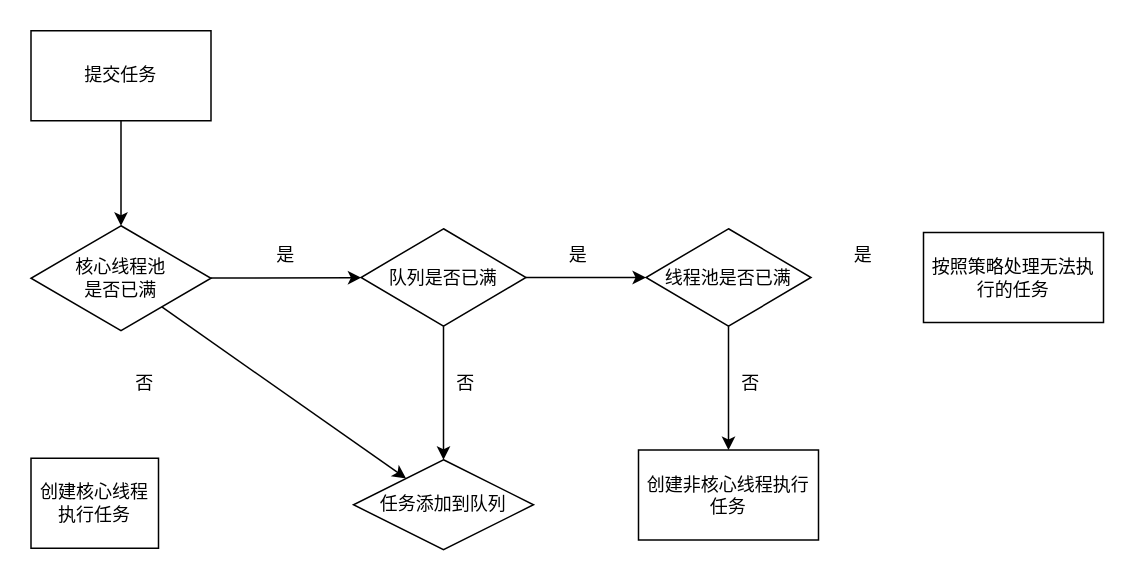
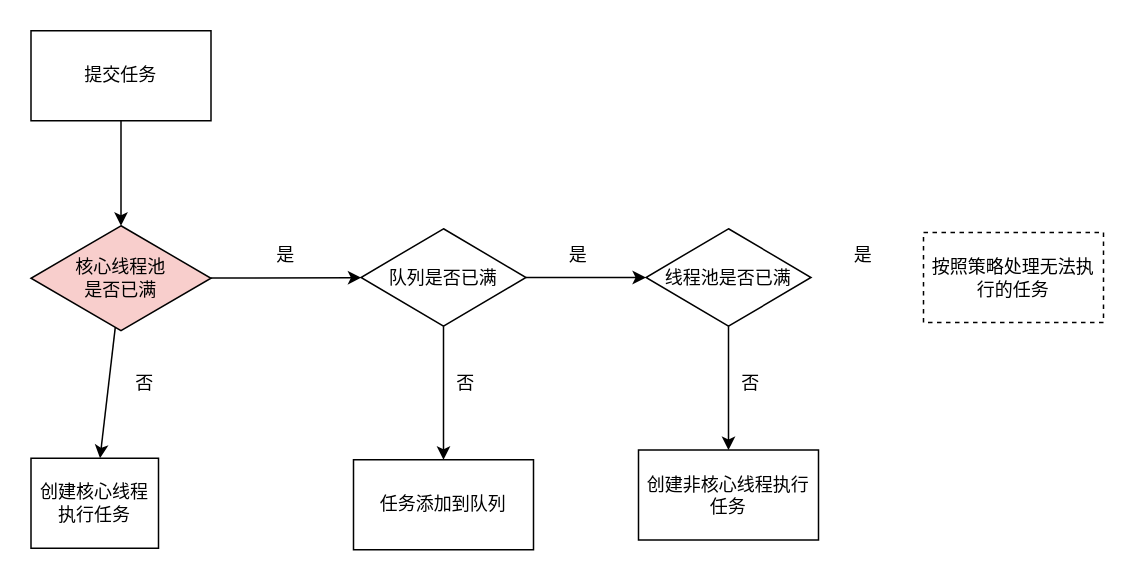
  <mxCell id="0" />
  <mxCell id="1" parent="0" />
  <mxCell id="2" value="" style="edgeStyle=none;html=1;" edge="1" parent="1" source="3" target="6"><mxGeometry relative="1" as="geometry" /></mxCell>
  <mxCell id="3" value="提交任务" style="rounded=0;whiteSpace=wrap;html=1;" vertex="1" parent="1"><mxGeometry x="20" y="20" width="120" height="60" as="geometry" /></mxCell>
- <mxCell id="4" value="" style="edgeStyle=none;html=1;" edge="1" parent="1" source="6" target="13"><mxGeometry relative="1" as="geometry" /></mxCell>
+ <mxCell id="4" value="" style="edgeStyle=none;html=1;" edge="1" parent="1" source="6" target="7"><mxGeometry relative="1" as="geometry" /></mxCell>
  <mxCell id="5" value="" style="edgeStyle=none;html=1;" edge="1" parent="1" source="6" target="11"><mxGeometry relative="1" as="geometry" /></mxCell>
- <mxCell id="6" value="核心线程池&lt;br&gt;是否已满" style="rhombus;whiteSpace=wrap;html=1;rounded=0;" vertex="1" parent="1"><mxGeometry x="20" y="150" width="120" height="70" as="geometry" /></mxCell>
+ <mxCell id="6" value="核心线程池&lt;br&gt;是否已满" style="rhombus;whiteSpace=wrap;html=1;rounded=0;fillColor=#f8cecc;" vertex="1" parent="1"><mxGeometry x="20" y="150" width="120" height="70" as="geometry" /></mxCell>
  <mxCell id="7" value="创建核心线程执行任务" style="whiteSpace=wrap;html=1;rounded=0;" vertex="1" parent="1"><mxGeometry x="20" y="305" width="85" height="60" as="geometry" /></mxCell>
  <mxCell id="8" value="否" style="text;html=1;strokeColor=none;fillColor=none;align=center;verticalAlign=middle;whiteSpace=wrap;rounded=0;" vertex="1" parent="1"><mxGeometry x="66" y="240" width="60" height="30" as="geometry" /></mxCell>
  <mxCell id="9" value="" style="edgeStyle=none;html=1;" edge="1" parent="1" source="11" target="13"><mxGeometry relative="1" as="geometry" /></mxCell>
  <mxCell id="10" value="" style="edgeStyle=none;html=1;" edge="1" parent="1" source="11" target="16"><mxGeometry relative="1" as="geometry" /></mxCell>
  <mxCell id="11" value="队列是否已满" style="rhombus;whiteSpace=wrap;html=1;rounded=0;" vertex="1" parent="1"><mxGeometry x="240" y="152" width="110" height="65" as="geometry" /></mxCell>
  <mxCell id="12" value="是" style="text;html=1;strokeColor=none;fillColor=none;align=center;verticalAlign=middle;whiteSpace=wrap;rounded=0;" vertex="1" parent="1"><mxGeometry x="160" y="155" width="60" height="30" as="geometry" /></mxCell>
- <mxCell id="13" value="任务添加到队列" style="rhombus;whiteSpace=wrap;html=1;" vertex="1" parent="1"><mxGeometry x="235" y="306" width="120" height="60" as="geometry" /></mxCell>
+ <mxCell id="13" value="任务添加到队列" style="whiteSpace=wrap;html=1;rounded=0;" vertex="1" parent="1"><mxGeometry x="235" y="306" width="120" height="60" as="geometry" /></mxCell>
  <mxCell id="14" value="否" style="text;html=1;strokeColor=none;fillColor=none;align=center;verticalAlign=middle;whiteSpace=wrap;rounded=0;" vertex="1" parent="1"><mxGeometry x="280" y="240" width="60" height="30" as="geometry" /></mxCell>
  <mxCell id="15" value="" style="edgeStyle=none;html=1;" edge="1" parent="1" source="16" target="17"><mxGeometry relative="1" as="geometry" /></mxCell>
  <mxCell id="16" value="线程池是否已满" style="rhombus;whiteSpace=wrap;html=1;rounded=0;" vertex="1" parent="1"><mxGeometry x="430" y="152" width="110" height="65" as="geometry" /></mxCell>
  <mxCell id="17" value="创建非核心线程执行任务" style="whiteSpace=wrap;html=1;rounded=0;" vertex="1" parent="1"><mxGeometry x="425" y="299.5" width="120" height="60" as="geometry" /></mxCell>
  <mxCell id="18" value="否" style="text;html=1;strokeColor=none;fillColor=none;align=center;verticalAlign=middle;whiteSpace=wrap;rounded=0;" vertex="1" parent="1"><mxGeometry x="470" y="240" width="60" height="30" as="geometry" /></mxCell>
  <mxCell id="19" value="是" style="text;html=1;strokeColor=none;fillColor=none;align=center;verticalAlign=middle;whiteSpace=wrap;rounded=0;" vertex="1" parent="1"><mxGeometry x="355" y="155" width="60" height="30" as="geometry" /></mxCell>
- <mxCell id="20" value="按照策略处理无法执行的任务" style="whiteSpace=wrap;html=1;rounded=0;" vertex="1" parent="1"><mxGeometry x="615" y="154.5" width="120" height="60" as="geometry" /></mxCell>
+ <mxCell id="20" value="按照策略处理无法执行的任务" style="whiteSpace=wrap;html=1;rounded=0;dashed=1;" vertex="1" parent="1"><mxGeometry x="615" y="154.5" width="120" height="60" as="geometry" /></mxCell>
  <mxCell id="21" value="是" style="text;html=1;strokeColor=none;fillColor=none;align=center;verticalAlign=middle;whiteSpace=wrap;rounded=0;" vertex="1" parent="1"><mxGeometry x="545" y="154.5" width="60" height="30" as="geometry" /></mxCell>
